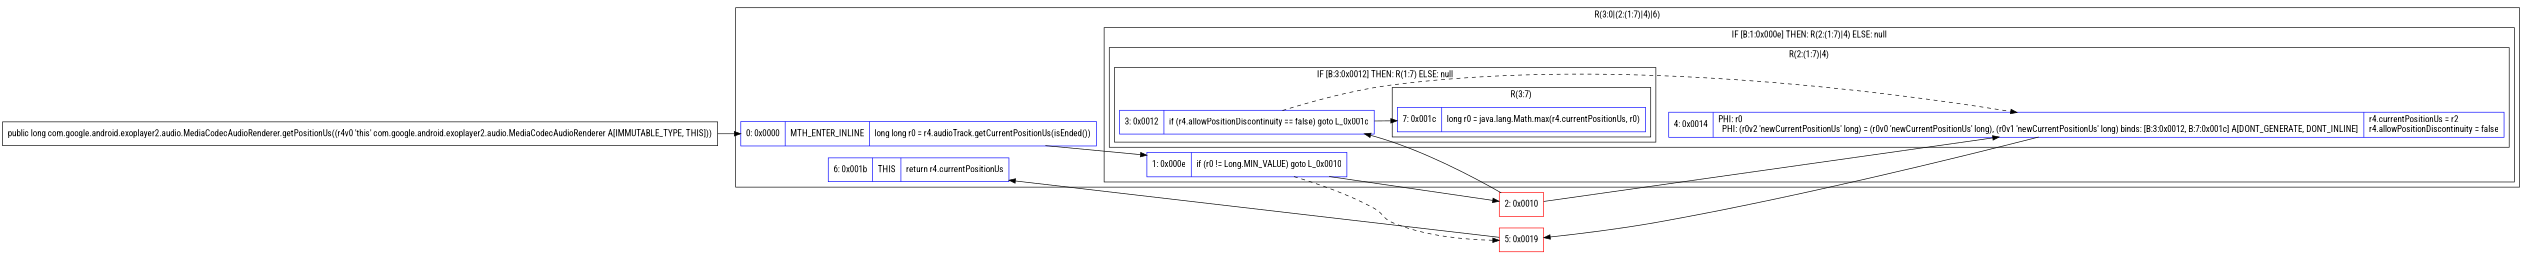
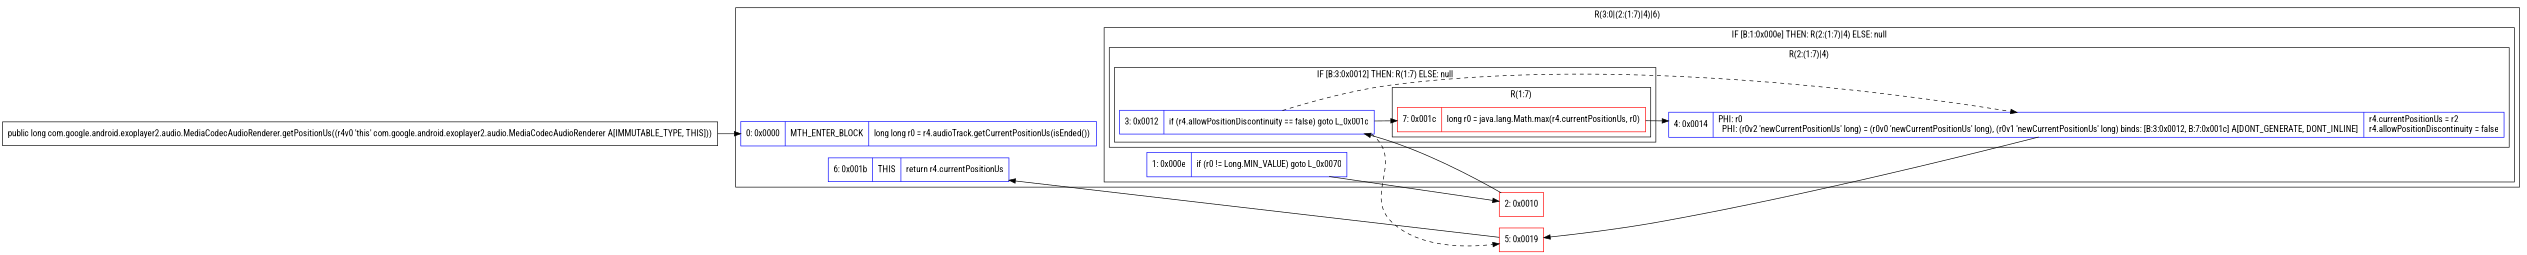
  digraph {
    fontname="Roboto Condensed"
    rankdir=LR
    node [color=blue fontname="Roboto Condensed" shape=record]
    edge [fontname="Roboto Condensed"]
-   n1 [label="{7\:\ 0x001c|long r0 = java.lang.Math.max(r4.currentPositionUs, r0)\l}"]
+   n1 [color=red label="{7\:\ 0x001c|long r0 = java.lang.Math.max(r4.currentPositionUs, r0)\l}"]
    n2 [label="{3\:\ 0x0012|if (r4.allowPositionDiscontinuity == false) goto L_0x001c\l}"]
    n3 [label="{4\:\ 0x0014|PHI: r0 \l  PHI: (r0v2 'newCurrentPositionUs' long) = (r0v0 'newCurrentPositionUs' long), (r0v1 'newCurrentPositionUs' long) binds: [B:3:0x0012, B:7:0x001c] A[DONT_GENERATE, DONT_INLINE]\l|r4.currentPositionUs = r2\lr4.allowPositionDiscontinuity = false\l}"]
-   n4 [label="{1\:\ 0x000e|if (r0 != Long.MIN_VALUE) goto L_0x0010\l}"]
-   n5 [label="{0\:\ 0x0000|MTH_ENTER_INLINE\l|long long r0 = r4.audioTrack.getCurrentPositionUs(isEnded())\l}"]
+   n4 [label="{1\:\ 0x000e|if (r0 != Long.MIN_VALUE) goto L_0x0070\l}"]
+   n5 [label="{0\:\ 0x0000|MTH_ENTER_BLOCK\l|long long r0 = r4.audioTrack.getCurrentPositionUs(isEnded())\l}"]
    n6 [label="{6\:\ 0x001b|THIS\l|return r4.currentPositionUs\l}"]
    n7 [color=red label="{5\:\ 0x0019}"]
    n8 [color=red label="{2\:\ 0x0010}"]
    n9 [label="{public long com.google.android.exoplayer2.audio.MediaCodecAudioRenderer.getPositionUs((r4v0 'this' com.google.android.exoplayer2.audio.MediaCodecAudioRenderer A[IMMUTABLE_TYPE, THIS])) }" color=""]
    subgraph cluster_1 {
      label="R(3:0|(2:(1:7)|4)|6)"
      n5
      n6
      subgraph cluster_2 {
        label="IF [B:1:0x000e] THEN: R(2:(1:7)|4) ELSE: null"
        n4
        subgraph cluster_3 {
          label="R(2:(1:7)|4)"
          n3
          subgraph cluster_4 {
            label="IF [B:3:0x0012] THEN: R(1:7) ELSE: null"
            n2
            subgraph cluster_5 {
-             label="R(3:7)"
+             label="R(1:7)"
              n1
            }
          }
        }
      }
    }
-   n8 -> n3
+   n1 -> n3
    n2 -> n1
    n2 -> n3 [style=dashed]
    n3 -> n7
-   n4 -> n7 [style=dashed]
+   n2 -> n7 [style=dashed]
    n4 -> n8
-   n5 -> n4
    n7 -> n6
    n8 -> n2
    n9 -> n5
  }
